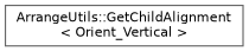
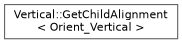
  digraph {
    rankdir=LR
-   n1 [color=grey40 fillcolor=white fontname=Helvetica fontsize=10 height=0.2 label="ArrangeUtils::GetChildAlignment\l\< Orient_Vertical \>" shape=box style=filled width=0.4]
+   n1 [color=grey40 fillcolor=white fontname=Helvetica fontsize=10 height=0.2 label="Vertical::GetChildAlignment\l\< Orient_Vertical \>" shape=box style=filled width=0.4]
  }
